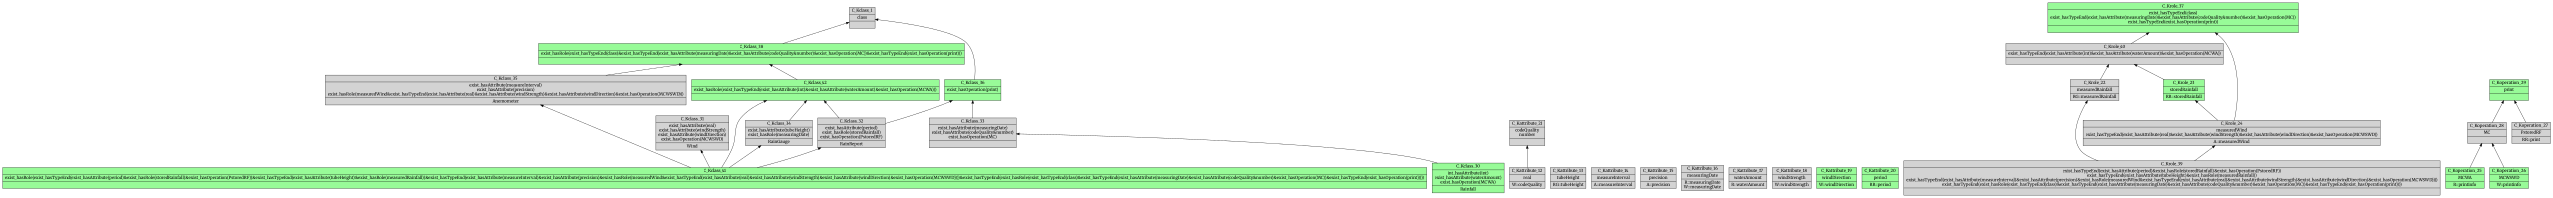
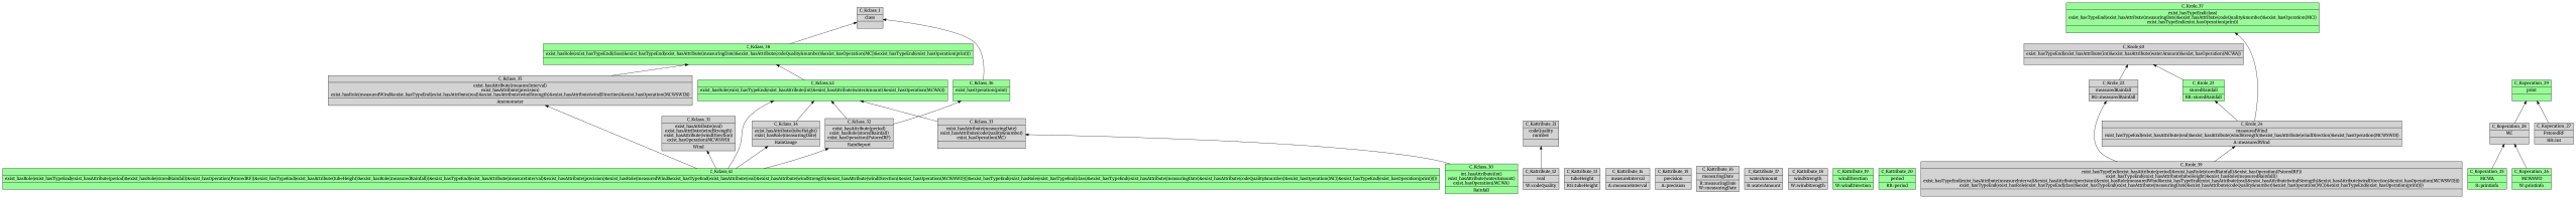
  digraph {
    fontname=Merriweather
    rankdir=BT
    node [fillcolor=lightgrey fontname=Merriweather shape=record style=filled]
    edge [fontname=Merriweather]
    n1 [fillcolor=palegreen label="{C_Kclass_41|exist_hasRole(exist_hasTypeEnd(exist_hasAttribute(period)&exist_hasRole(storedRainfall)&exist_hasOperation(PstoredRF))&exist_hasTypeEnd(exist_hasAttribute(tubeHeight)&exist_hasRole(measuredRainfall))&exist_hasTypeEnd(exist_hasAttribute(measureInterval)&exist_hasAttribute(precision)&exist_hasRole(measuredWind&exist_hasTypeEnd(exist_hasAttribute(real)&exist_hasAttribute(windStrength)&exist_hasAttribute(windDirection)&exist_hasOperation(MCWSWD))))&exist_hasTypeEnd(exist_hasRole(exist_hasTypeEnd(class)&exist_hasTypeEnd(exist_hasAttribute(measuringDate)&exist_hasAttribute(codeQuality&number)&exist_hasOperation(MC))&exist_hasTypeEnd(exist_hasOperation(print)))))\n|}"]
    n2 [label="{C_Kclass_32|exist_hasAttribute(period)\nexist_hasRole(storedRainfall)\nexist_hasOperation(PstoredRF)\n|RainReport\n}"]
    n3 [label="{C_Kclass_34|exist_hasAttribute(tubeHeight)\nexist_hasRole(measuringDate)\n|RainGauge\n}"]
    n4 [fillcolor=palegreen label="{C_Kclass_30|int_hasAttribute(int)\nexist_hasAttribute(waterAmount)\nexist_hasOperation(MCWA)\n|Rainfall\n}"]
    n5 [label="{C_Kclass_31|exist_hasAttribute(real)\nexist_hasAttribute(windStrength)\nexist_hasAttribute(windDirection)\nexist_hasOperation(MCWSWD)\n|Wind\n}"]
    n6 [label="{C_Kclass_35|exist_hasAttribute(measureInterval)\nexist_hasAttribute(precision)\nexist_hasRole(measuredWind&exist_hasTypeEnd(exist_hasAttribute(real)&exist_hasAttribute(windStrength)&exist_hasAttribute(windDirection)&exist_hasOperation(MCWSWD)))\n|Anemometer\n}"]
    n7 [fillcolor=palegreen label="{C_Kclass_42|exist_hasRole(exist_hasTypeEnd(exist_hasAttribute(int)&exist_hasAttribute(waterAmount)&exist_hasOperation(MCWA)))\n|}"]
    n8 [fillcolor=palegreen label="{C_Kclass_36|exist_hasOperation(print)\n|}"]
    n9 [label="{C_Kclass_33|exist_hasAttribute(measuringDate)\nexist_hasAttribute(codeQuality&number)\nexist_hasOperation(MC)\n|}"]
    n10 [fillcolor=palegreen label="{C_Kclass_38|exist_hasRole(exist_hasTypeEnd(class)&exist_hasTypeEnd(exist_hasAttribute(measuringDate)&exist_hasAttribute(codeQuality&number)&exist_hasOperation(MC))&exist_hasTypeEnd(exist_hasOperation(print)))\n|}"]
    n11 [label="{C_Kclass_1|class\n|}"]
    n12 [label="{C_Kattribute_21|codeQuality\nnumber\n|}"]
    n13 [label="{C_Kattribute_12|real\n|W::codeQuality\n}"]
    n14 [label="{C_Kattribute_13|tubeHeight\n|RG::tubeHeight\n}"]
    n15 [label="{C_Kattribute_14|measureInterval\n|A::measureInterval\n}"]
    n16 [label="{C_Kattribute_15|precision\n|A::precision\n}"]
    n17 [label="{C_Kattribute_16|measuringDate\n|R::measuringDate\nW::measuringDate\n}"]
    n18 [label="{C_Kattribute_17|waterAmount\n|R::waterAmount\n}"]
    n19 [label="{C_Kattribute_18|windStrength\n|W::windStrength\n}"]
    n20 [fillcolor=palegreen label="{C_Kattribute_19|windDirection\n|W::windDirection\n}"]
    n21 [fillcolor=palegreen label="{C_Kattribute_20|period\n|RR::period\n}"]
    n22 [label="{C_Krole_39|exist_hasTypeEnd(exist_hasAttribute(period)&exist_hasRole(storedRainfall)&exist_hasOperation(PstoredRF))\nexist_hasTypeEnd(exist_hasAttribute(tubeHeight)&exist_hasRole(measuredRainfall))\nexist_hasTypeEnd(exist_hasAttribute(measureInterval)&exist_hasAttribute(precision)&exist_hasRole(measuredWind&exist_hasTypeEnd(exist_hasAttribute(real)&exist_hasAttribute(windStrength)&exist_hasAttribute(windDirection)&exist_hasOperation(MCWSWD))))\nexist_hasTypeEnd(exist_hasRole(exist_hasTypeEnd(class)&exist_hasTypeEnd(exist_hasAttribute(measuringDate)&exist_hasAttribute(codeQuality&number)&exist_hasOperation(MC))&exist_hasTypeEnd(exist_hasOperation(print))))\n|}"]
    n23 [label="{C_Krole_22|measuredRainfall\n|RG::measuredRainfall\n}"]
    n24 [fillcolor=palegreen label="{C_Krole_23|storedRainfall\n|RR::storedRainfall\n}"]
    n25 [label="{C_Krole_24|measuredWind\nexist_hasTypeEnd(exist_hasAttribute(real)&exist_hasAttribute(windStrength)&exist_hasAttribute(windDirection)&exist_hasOperation(MCWSWD))\n|A::measuredWind\n}"]
    n26 [label="{C_Krole_40|exist_hasTypeEnd(exist_hasAttribute(int)&exist_hasAttribute(waterAmount)&exist_hasOperation(MCWA))\n|}"]
    n27 [fillcolor=palegreen label="{C_Krole_37|exist_hasTypeEnd(class)\nexist_hasTypeEnd(exist_hasAttribute(measuringDate)&exist_hasAttribute(codeQuality&number)&exist_hasOperation(MC))\nexist_hasTypeEnd(exist_hasOperation(print))\n|}"]
    n28 [fillcolor=palegreen label="{C_Koperation_25|MCWA\n|R::printinfo\n}"]
    n29 [label="{C_Koperation_28|MC\n|}"]
    n30 [fillcolor=palegreen label="{C_Koperation_26|MCWSWD\n|W::printinfo\n}"]
-   n31 [label="{C_Koperation_27|PstoredRF\n|RR::print\n}"]
+   n31 [label="{C_Koperation_27|PstoredRF\n|RR::int\n}"]
    n32 [fillcolor=palegreen label="{C_Koperation_29|print\n|}"]
    subgraph sub_1 {
      label=Kclass
      n1
      n2
      n3
      n4
      n5
      n6
      n7
      n8
      n9
      n10
      n11
    }
    subgraph sub_2 {
      label=Kattribute
      n12
      n13
      n14
      n15
      n16
      n17
      n18
      n19
      n20
      n21
    }
    subgraph sub_3 {
      label=Krole
      n22
      n23
      n24
      n25
      n26
      n27
    }
    subgraph sub_4 {
      label=Koperation
      n28
      n29
      n30
      n31
      n32
    }
    n1 -> n2
    n1 -> n3
    n1 -> n5
    n1 -> n6
    n1 -> n7
    n2 -> n7
    n2 -> n8
    n3 -> n7
    n4 -> n9
    n6 -> n10
    n7 -> n10
    n8 -> n11
-   n9 -> n8
+   n9 -> n7
    n10 -> n11
    n13 -> n12
    n22 -> n23
    n22 -> n25
    n23 -> n26
    n24 -> n26
    n25 -> n24
    n25 -> n27
-   n26 -> n27
    n28 -> n29
    n29 -> n32
    n30 -> n29
    n31 -> n32
  }
